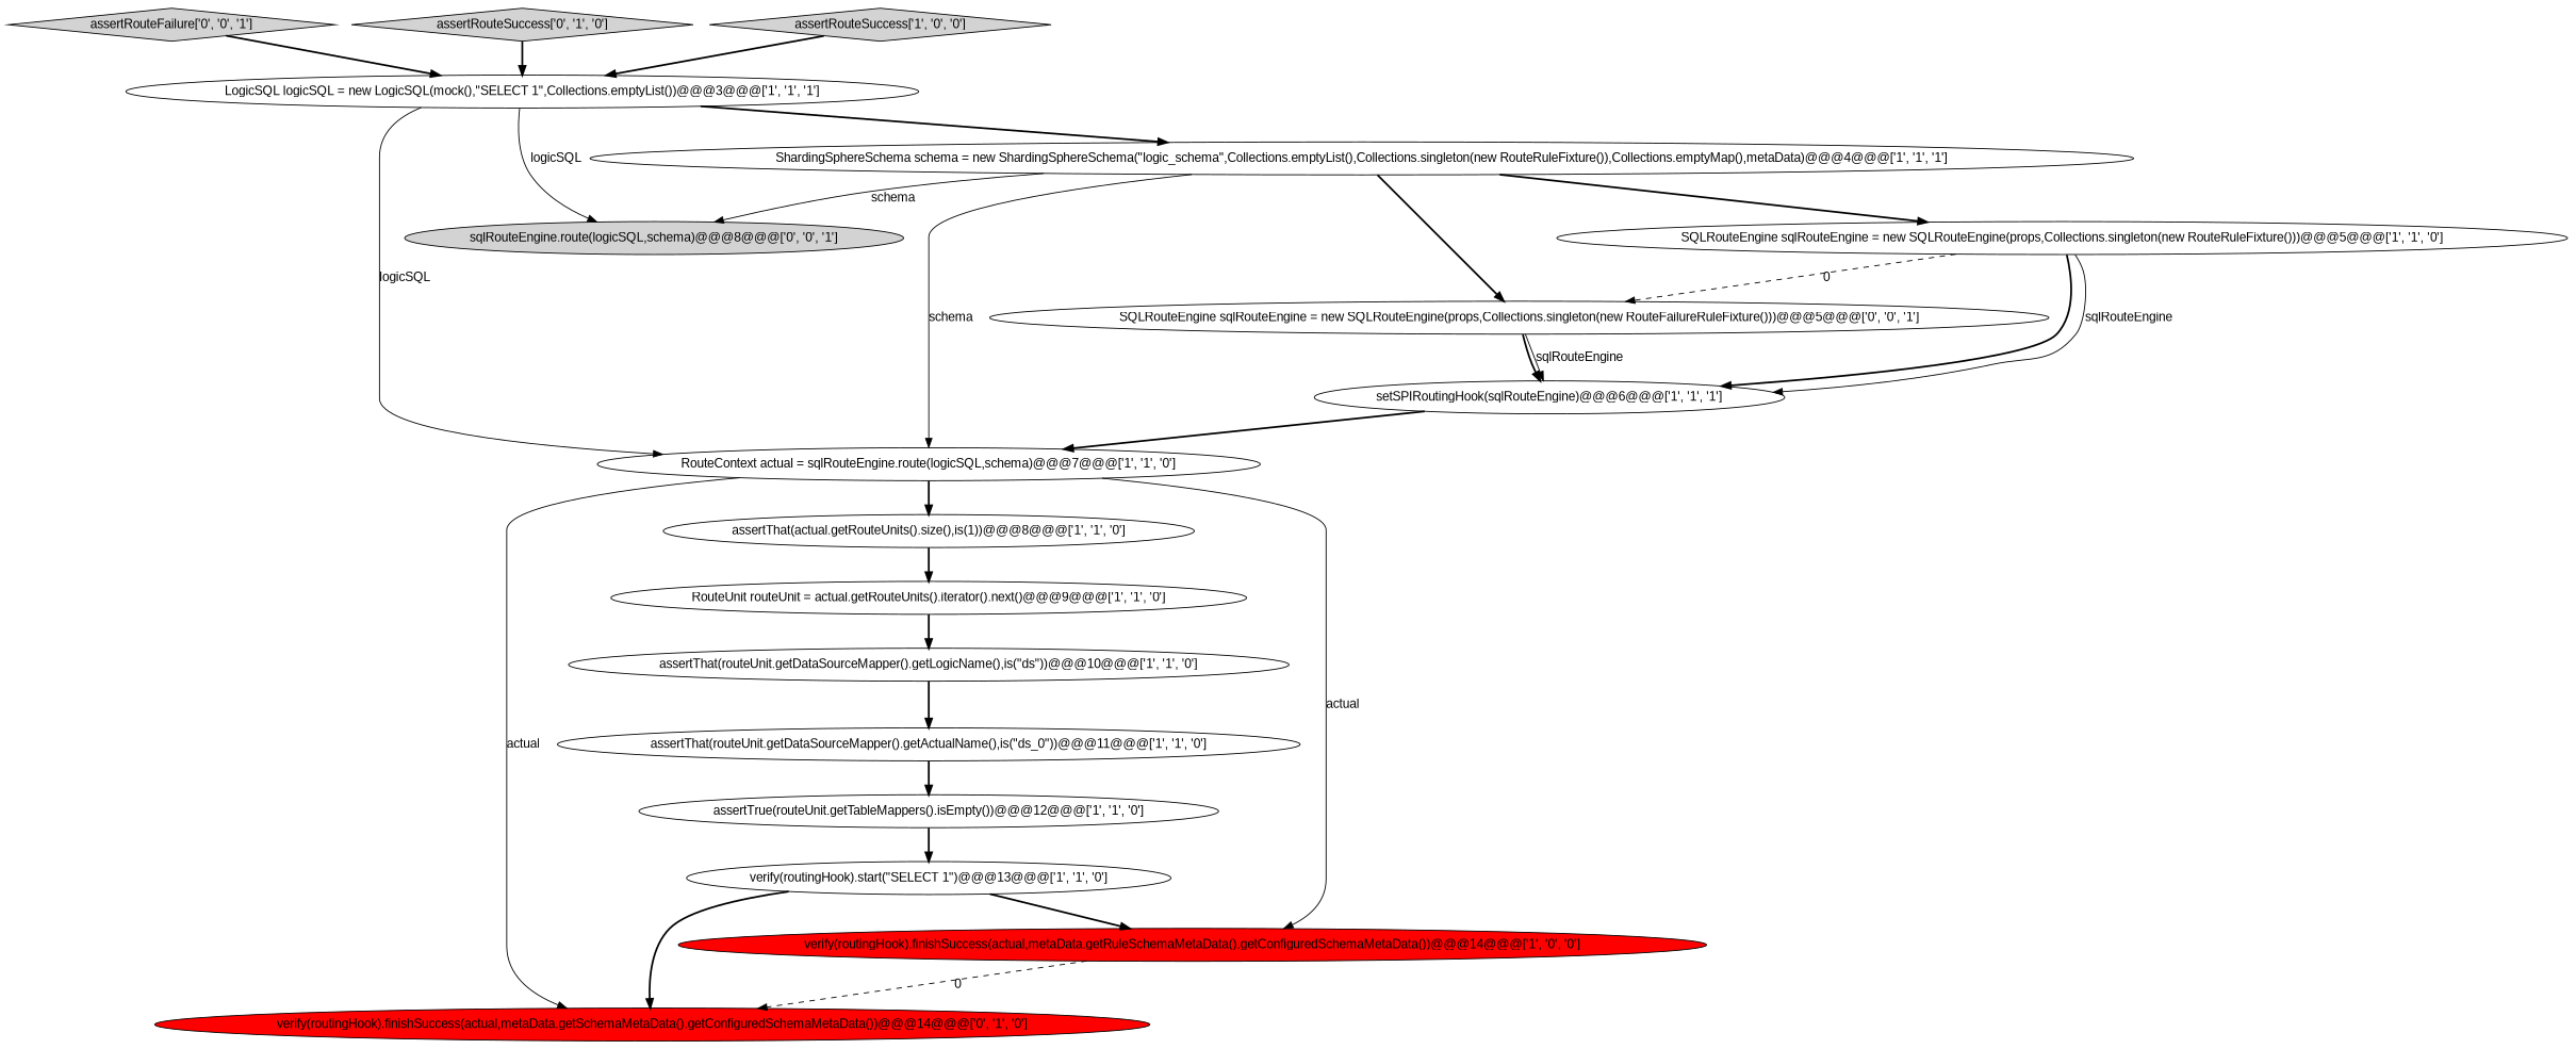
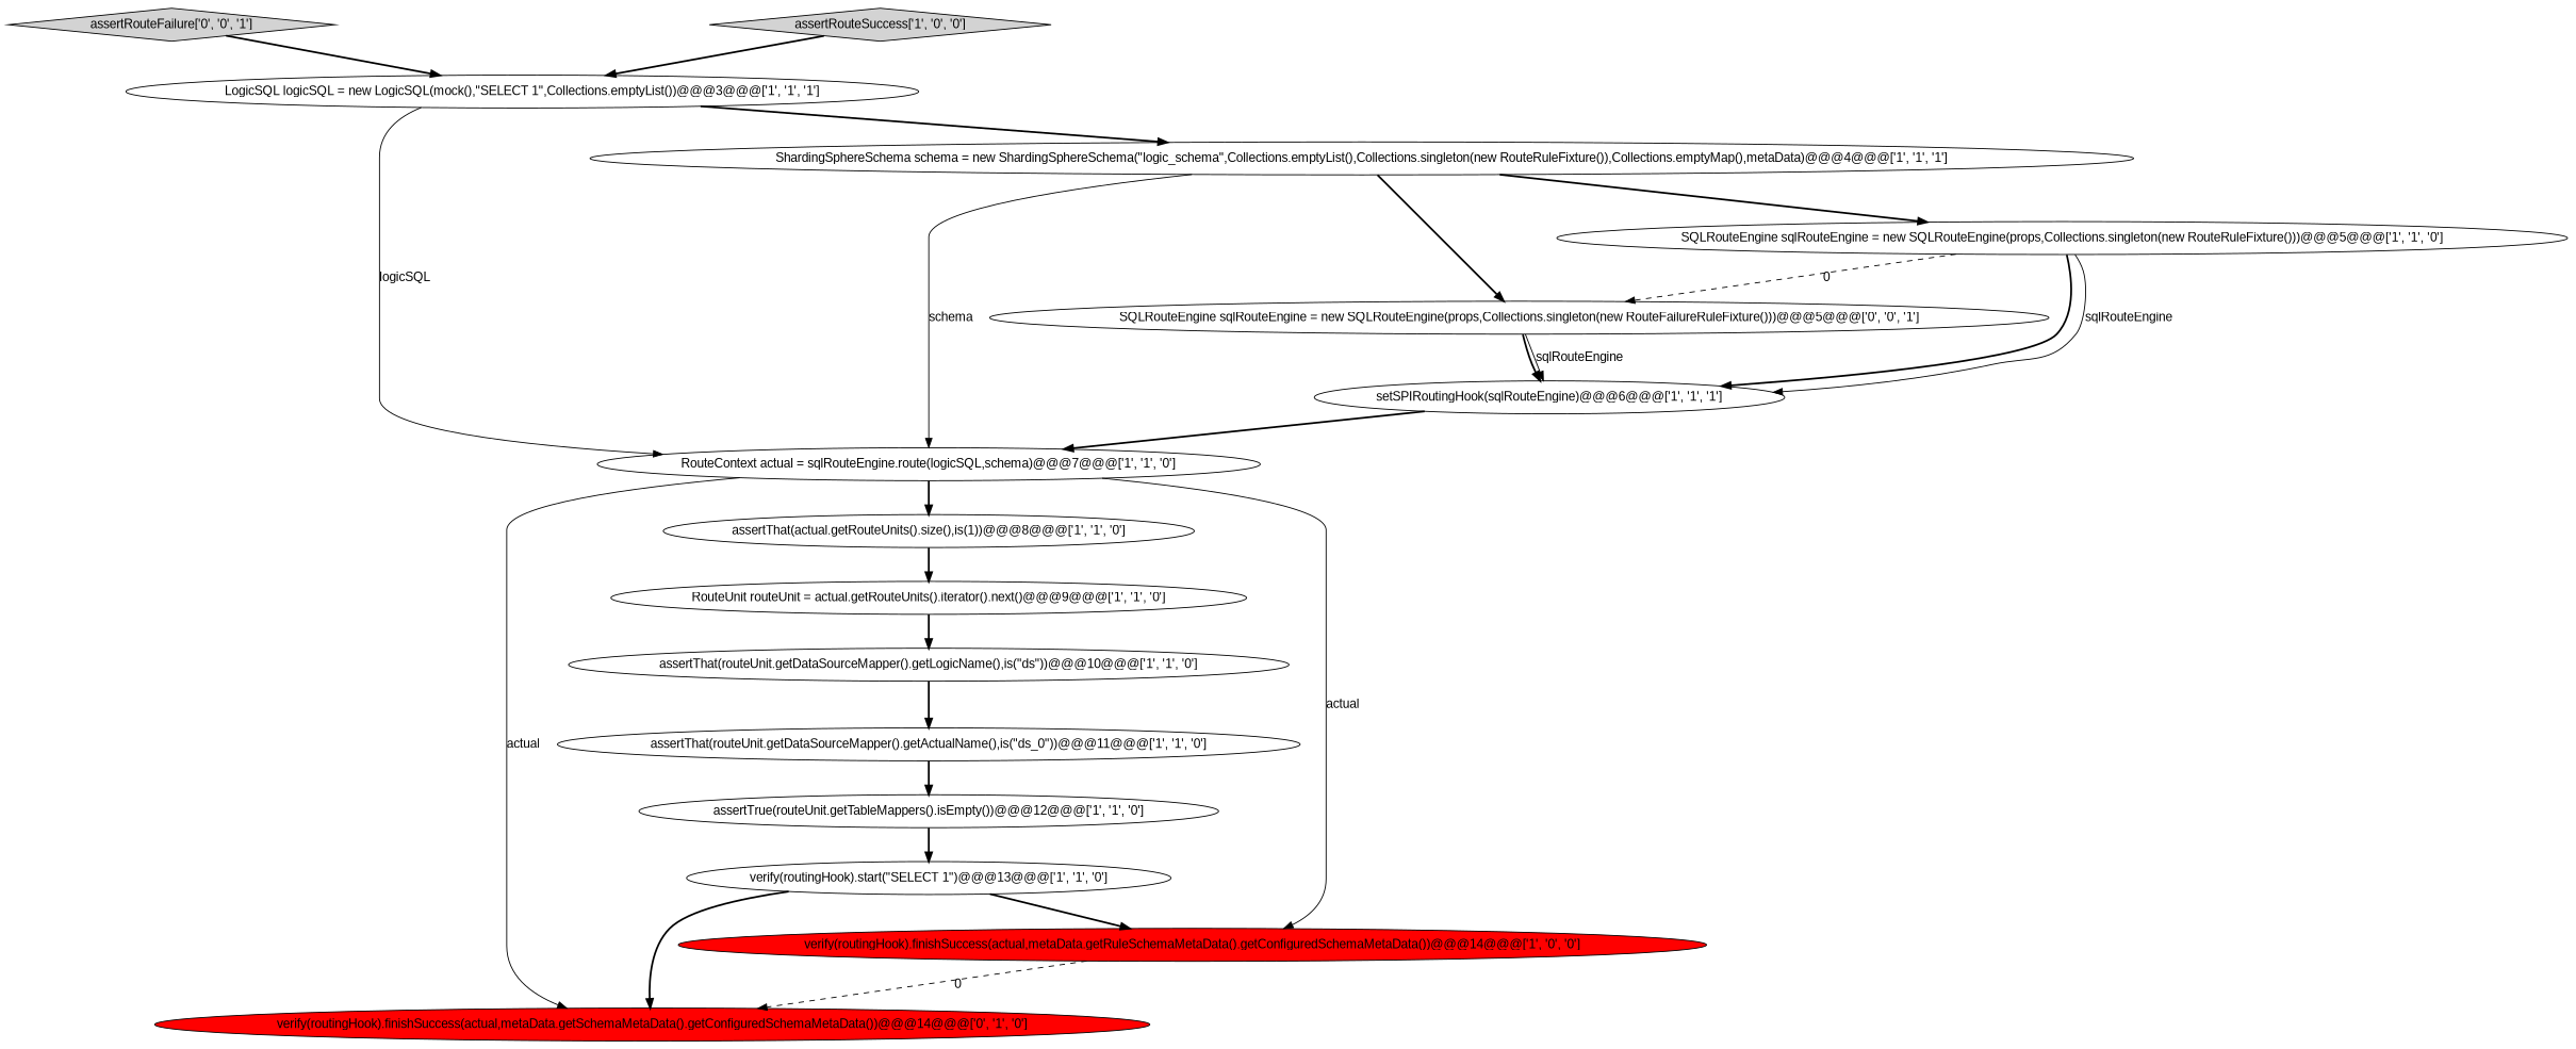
  digraph {
    fontname="Liberation Sans"
    node [fillcolor=white fontname="Liberation Sans" shape=ellipse style=filled]
    edge [fontname="Liberation Sans" style=bold]
    n1 [fillcolor=lightgray label="assertRouteFailure['0', '0', '1']" shape=diamond]
    n2 [label="LogicSQL logicSQL = new LogicSQL(mock(),\"SELECT 1\",Collections.emptyList())@@@3@@@['1', '1', '1']"]
    n3 [label="RouteContext actual = sqlRouteEngine.route(logicSQL,schema)@@@7@@@['1', '1', '0']"]
-   n4 [fillcolor=lightgray label="sqlRouteEngine.route(logicSQL,schema)@@@8@@@['0', '0', '1']"]
    n5 [label="ShardingSphereSchema schema = new ShardingSphereSchema(\"logic_schema\",Collections.emptyList(),Collections.singleton(new RouteRuleFixture()),Collections.emptyMap(),metaData)@@@4@@@['1', '1', '1']"]
    n6 [label="SQLRouteEngine sqlRouteEngine = new SQLRouteEngine(props,Collections.singleton(new RouteFailureRuleFixture()))@@@5@@@['0', '0', '1']"]
    n7 [label="setSPIRoutingHook(sqlRouteEngine)@@@6@@@['1', '1', '1']"]
    n8 [fillcolor=red label="verify(routingHook).finishSuccess(actual,metaData.getSchemaMetaData().getConfiguredSchemaMetaData())@@@14@@@['0', '1', '0']"]
    n9 [label="assertThat(actual.getRouteUnits().size(),is(1))@@@8@@@['1', '1', '0']"]
    n10 [fillcolor=red label="verify(routingHook).finishSuccess(actual,metaData.getRuleSchemaMetaData().getConfiguredSchemaMetaData())@@@14@@@['1', '0', '0']"]
    n11 [label="RouteUnit routeUnit = actual.getRouteUnits().iterator().next()@@@9@@@['1', '1', '0']"]
    n12 [label="assertThat(routeUnit.getDataSourceMapper().getLogicName(),is(\"ds\"))@@@10@@@['1', '1', '0']"]
    n13 [label="assertThat(routeUnit.getDataSourceMapper().getActualName(),is(\"ds_0\"))@@@11@@@['1', '1', '0']"]
    n14 [label="assertTrue(routeUnit.getTableMappers().isEmpty())@@@12@@@['1', '1', '0']"]
-   n15 [fillcolor=lightgray label="assertRouteSuccess['0', '1', '0']" shape=diamond]
    n16 [label="verify(routingHook).start(\"SELECT 1\")@@@13@@@['1', '1', '0']"]
    n17 [label="SQLRouteEngine sqlRouteEngine = new SQLRouteEngine(props,Collections.singleton(new RouteRuleFixture()))@@@5@@@['1', '1', '0']"]
    n18 [fillcolor=lightgray label="assertRouteSuccess['1', '0', '0']" shape=diamond]
    n1 -> n2
    n2 -> n3 [label=logicSQL style=solid]
-   n2 -> n4 [label=logicSQL style=solid]
    n2 -> n5
    n3 -> n8 [label=actual style=solid]
    n3 -> n9
    n3 -> n10 [label=actual style=solid]
    n5 -> n3 [label=schema style=solid]
-   n5 -> n4 [label=schema style=solid]
    n5 -> n6
    n5 -> n17
    n6 -> n7
    n6 -> n7 [label=sqlRouteEngine style=solid]
    n7 -> n3
    n9 -> n11
    n10 -> n8 [label=0 style=dashed]
    n11 -> n12
    n12 -> n13
    n13 -> n14
    n14 -> n16
-   n15 -> n2
    n16 -> n8
    n16 -> n10
    n17 -> n6 [label=0 style=dashed]
    n17 -> n7
    n17 -> n7 [label=sqlRouteEngine style=solid]
    n18 -> n2
  }
